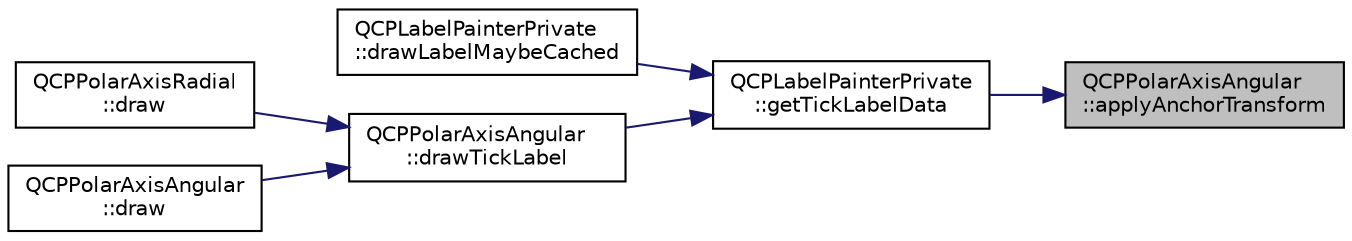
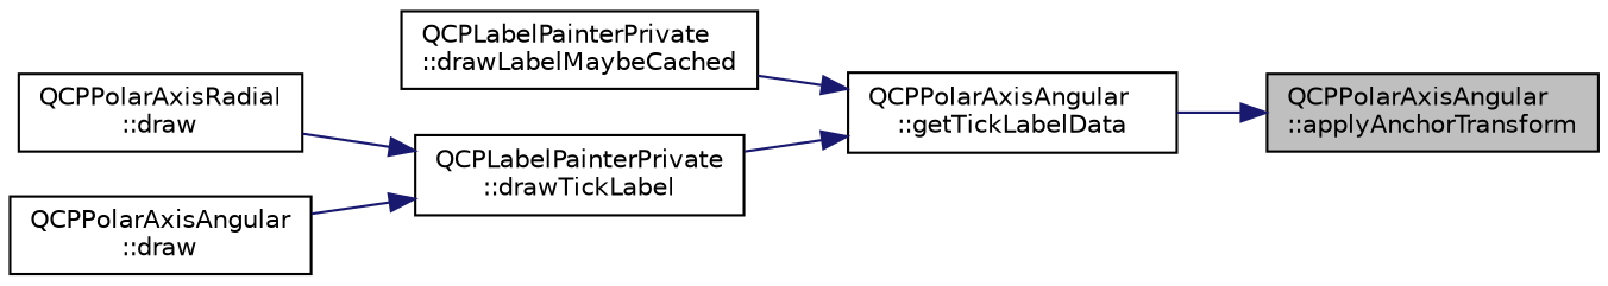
  digraph {
    rankdir=RL
    node [color=black fillcolor=white fontname=Helvetica fontsize=10 shape=record style=filled]
    edge [color=midnightblue dir=back fontname=Helvetica fontsize=10 labelfontname=Helvetica labelfontsize=10 style=solid]
    n1 [fillcolor=grey75 fontcolor=black height=0.2 label="QCPPolarAxisAngular\l::applyAnchorTransform" width=0.4]
-   n2 [height=0.2 label="QCPLabelPainterPrivate\l::getTickLabelData" width=0.4]
+   n2 [height=0.2 label="QCPPolarAxisAngular\l::getTickLabelData" width=0.4]
    n3 [height=0.2 label="QCPLabelPainterPrivate\l::drawLabelMaybeCached" width=0.4]
-   n4 [height=0.2 label="QCPPolarAxisAngular\l::drawTickLabel" width=0.4]
+   n4 [height=0.2 label="QCPLabelPainterPrivate\l::drawTickLabel" width=0.4]
    n5 [height=0.2 label="QCPPolarAxisRadial\l::draw" width=0.4]
    n6 [height=0.2 label="QCPPolarAxisAngular\l::draw" width=0.4]
    n1 -> n2
    n2 -> n3
    n2 -> n4
    n4 -> n5
    n4 -> n6
  }
